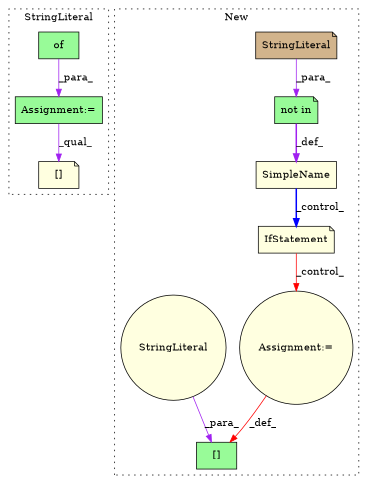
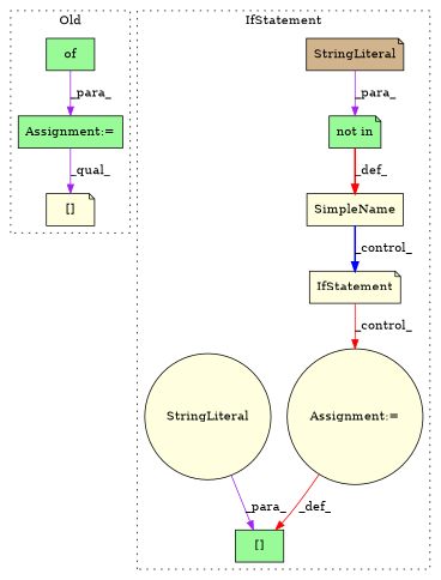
  digraph {
    node [a=7 fillcolor=lightyellow l=1 s=12020 shape=box style=filled]
    edge [color=purple style=solid]
    n1 [a=32 fillcolor=palegreen l=4 label=of s=6366]
    n2 [fillcolor=palegreen label="Assignment:=" s=6361]
    n3 [a=2 l="5,1" label="[]" s="6654,6662" shape=note]
    n4 [a=108 fillcolor=palegreen l=31 label="not in" shape=note]
    n5 [a=25 l="12,2" label=IfStatement s="12008,12051" shape=note]
    n6 [label="Assignment:=" s=12090 shape=circle]
    n7 [a=42 label=SimpleName l="" s=""]
    n8 [a=2 fillcolor=palegreen l="18,1" label="[]" s="12065,12089"]
    n9 [a=45 fillcolor=tan l=6 label=StringLiteral shape=note]
    n10 [a=45 l=6 label=StringLiteral s=12083 shape=circle]
    subgraph cluster_1 {
-     label=StringLiteral
+     label=Old
      style=dotted
      n1
      n2
      n3
    }
    subgraph cluster_2 {
-     label=New
+     label=IfStatement
      style=dotted
      n4
      n5
      n6
      n7
      n8
      n9
      n10
    }
    n1 -> n2 [label=_para_]
    n2 -> n3 [label=_qual_]
-   n4 -> n7 [label=_def_ style=bold]
+   n4 -> n7 [color=red label=_def_ style=bold]
    n5 -> n6 [color=red label=_control_]
    n6 -> n8 [color=red label=_def_]
    n7 -> n5 [color=blue label=_control_ style=bold]
    n9 -> n4 [label=_para_]
    n10 -> n8 [label=_para_]
  }
